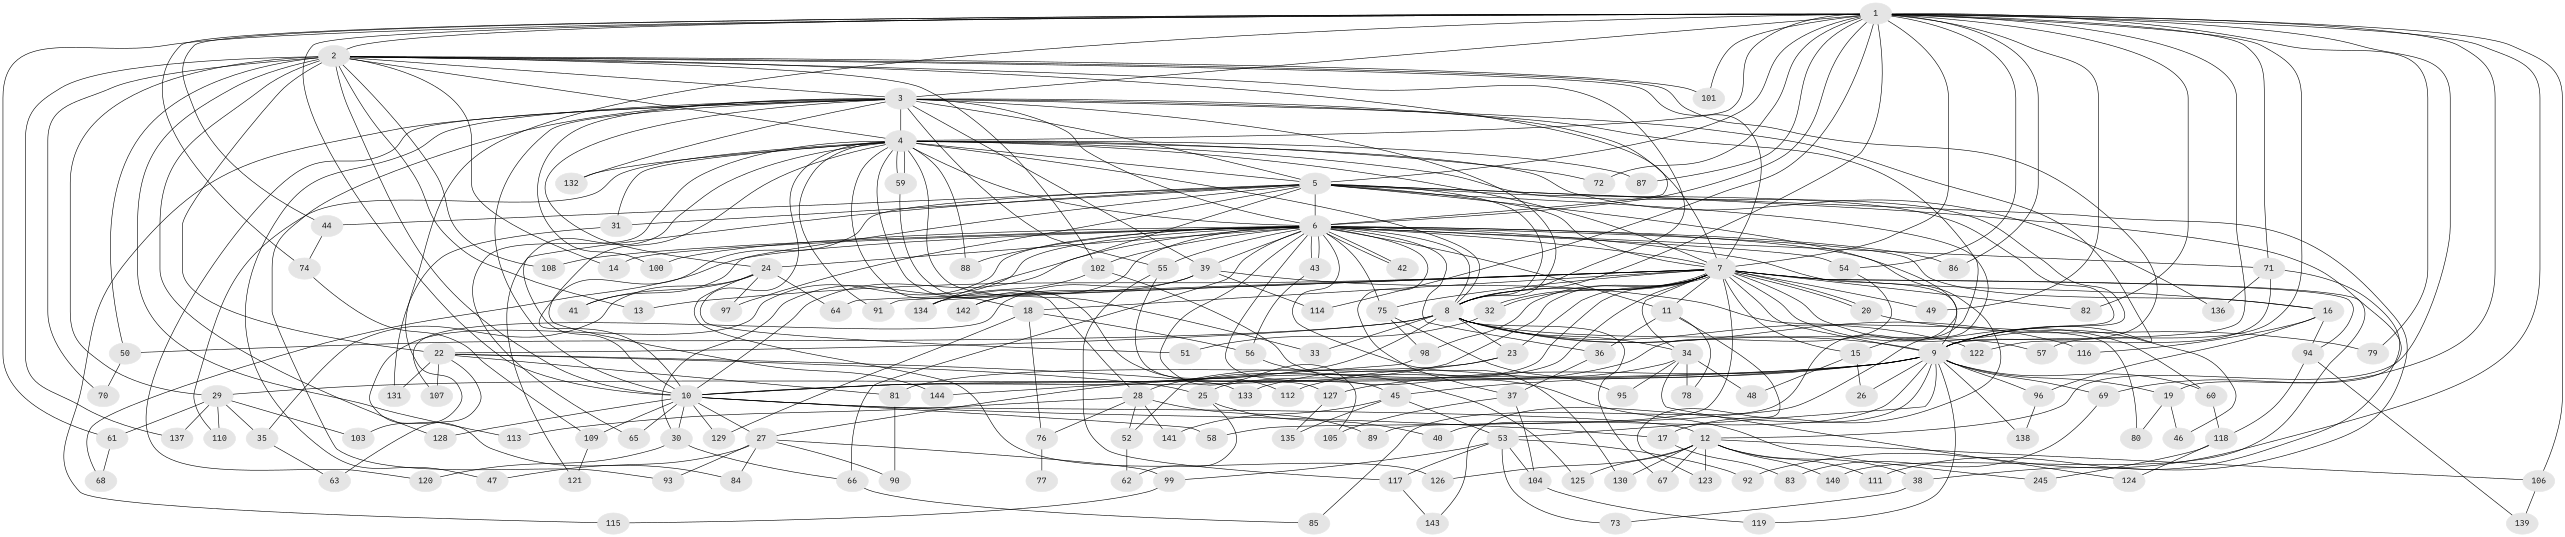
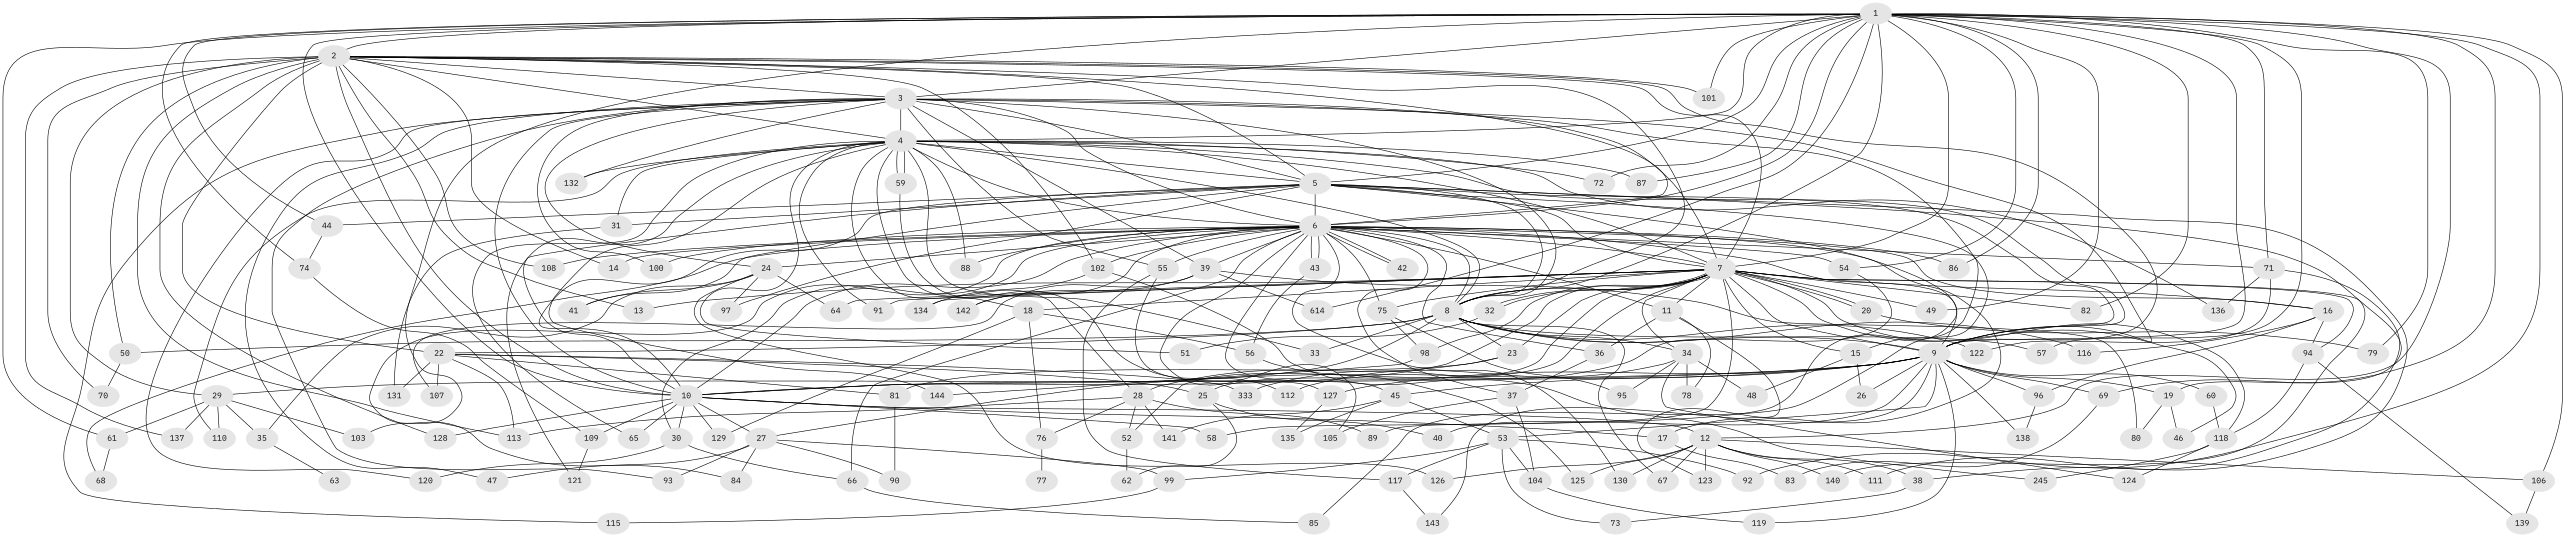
  graph {
    fontname="IBM Plex Mono"
    node [color=gray90 fontname="IBM Plex Mono" style=filled]
    edge [fontname="IBM Plex Mono"]
    1
    2
    3
    4
    5
    6
    7
    8
    9
    10
    12
    44
    49
    54
    57
    61
    69
    71
    72
    74
    79
    82
    86
    87
    92
    101
    103
    106
-   114
+   114 [label=614]
    13
    14
    22
    29
    50
    70
    102
    108
    113
    128
    137
    15
    24
    39
    47
    55
    93
    100
    115
    120
    132
    18
    28
    31
    33
    51
    59
    65
    88
    91
    110
    136
    144
    19
    38
    41
    58
    85
    97
    121
    11
    16
    17
    30
    36
    37
    42
    43
    45
    66
    68
    75
    84
    105
    130
    142
    20
    23
    25
    32
    34
    46
    52
    60
    64
    89
    94
    98
    134
    140
    67
    116
    122
    26
    27
    40
    53
    96
    119
    127
    138
    143
    109
    129
    123
    111
    125
    126
-   133
+   133 [label=333]
    83
    139
    63
    81
    107
    131
    35
    n126 [label=245]
    48
    80
    117
    56
    76
    141
    112
    73
    78
    104
    135
    95
    62
    124
    118
    90
    99
    77
    1 -- 2
    1 -- 3
    1 -- 4
    1 -- 5
    1 -- 6
    1 -- 7
    1 -- 8
    1 -- 9
    1 -- 10
    1 -- 12
    1 -- 44
    1 -- 49
    1 -- 54
    1 -- 57
    1 -- 61
    1 -- 69
    1 -- 71
    1 -- 72
    1 -- 74
    1 -- 79
    1 -- 82
    1 -- 86
    1 -- 87
    1 -- 92
    1 -- 101
    1 -- 103
    1 -- 106
    1 -- 114
    2 -- 3
    2 -- 4
-   134 -- 5
+   2 -- 5
    2 -- 6
    2 -- 7
    2 -- 8
    2 -- 9
    2 -- 10
    2 -- 101
    2 -- 13
    2 -- 14
    2 -- 22
    2 -- 29
    2 -- 50
    2 -- 70
    2 -- 102
    2 -- 108
    2 -- 113
    2 -- 128
    2 -- 137
    3 -- 4
    3 -- 5
    3 -- 6
    3 -- 7
    3 -- 8
    3 -- 9
    3 -- 10
    3 -- 15
    3 -- 24
    3 -- 39
    3 -- 47
    3 -- 55
    3 -- 93
    3 -- 100
    3 -- 115
    3 -- 120
    3 -- 132
    4 -- 5
    4 -- 6
    4 -- 7
    4 -- 8
    4 -- 9
    4 -- 10
    4 -- 72
    4 -- 87
    4 -- 132
    4 -- 18
    4 -- 28
    4 -- 31
    4 -- 33
    4 -- 51
    4 -- 59
    4 -- 59
    4 -- 65
    4 -- 88
    4 -- 91
    4 -- 110
    4 -- 136
    4 -- 144
    5 -- 6
    5 -- 7
    5 -- 8
    5 -- 9
    5 -- 10
    5 -- 44
    5 -- 31
    5 -- 19
    5 -- 38
    5 -- 41
    5 -- 58
    5 -- 85
    5 -- 97
    5 -- 121
    6 -- 7
    6 -- 8
    6 -- 9
    6 -- 10
    6 -- 54
    6 -- 71
    6 -- 86
    6 -- 14
    6 -- 102
    6 -- 108
    6 -- 24
    6 -- 39
    6 -- 55
    6 -- 100
    6 -- 88
    6 -- 11
    6 -- 16
    6 -- 17
    6 -- 30
    6 -- 36
    6 -- 37
    6 -- 42
    6 -- 42
    6 -- 43
    6 -- 43
    6 -- 45
    6 -- 66
    6 -- 68
    6 -- 75
    6 -- 84
    6 -- 105
    6 -- 130
    6 -- 142
    7 -- 8
    7 -- 9
    7 -- 10
    7 -- 49
    7 -- 82
    7 -- 13
    7 -- 15
    7 -- 18
    7 -- 91
    7 -- 11
    7 -- 16
    7 -- 75
    7 -- 20
    7 -- 20
    7 -- 23
    7 -- 25
    7 -- 32
    7 -- 32
    7 -- 34
    7 -- 46
    7 -- 52
-   7 -- 60
+   7 -- 118
    7 -- 64
    7 -- 89
    7 -- 94
    7 -- 98
    7 -- 134
    7 -- 140
    8 -- 9
    8 -- 10
    8 -- 57
    8 -- 22
    8 -- 50
    8 -- 33
    8 -- 23
    8 -- 34
    8 -- 67
    8 -- 116
    8 -- 122
    9 -- 10
    9 -- 69
    9 -- 29
    9 -- 19
    9 -- 45
    9 -- 60
    9 -- 26
    9 -- 27
    9 -- 40
    9 -- 53
    9 -- 96
    9 -- 119
    9 -- 127
    9 -- 138
    9 -- 143
    10 -- 12
    10 -- 128
    10 -- 65
    10 -- 58
    10 -- 17
    10 -- 30
    10 -- 27
    10 -- 109
    10 -- 129
    12 -- 106
    12 -- 38
    12 -- 130
    12 -- 140
    12 -- 67
    12 -- 123
    12 -- 111
    12 -- 125
    12 -- 126
    44 -- 74
    54 -- 133
    61 -- 68
    69 -- 83
    71 -- 136
    71 -- 122
    71 -- 111
    74 -- 109
    106 -- 139
    22 -- 25
    22 -- 133
-   22 -- 63
+   22 -- 113
    22 -- 81
    22 -- 107
    22 -- 131
    29 -- 61
    29 -- 103
    29 -- 137
    29 -- 110
    29 -- 35
    50 -- 70
    102 -- 134
    102 -- n126
    15 -- 26
    15 -- 48
    24 -- 41
    24 -- 97
    24 -- 64
    24 -- 126
    24 -- 35
    39 -- 114
    39 -- 142
    39 -- 107
    39 -- 80
    55 -- 127
    55 -- 117
    18 -- 129
    18 -- 56
    18 -- 76
    28 -- 113
    28 -- 52
    28 -- 89
    28 -- 76
    28 -- 141
    31 -- 131
    59 -- 112
    19 -- 46
    19 -- 80
    38 -- 73
    11 -- 36
    11 -- 123
    11 -- 78
    16 -- 94
    16 -- 116
    16 -- 96
    17 -- 83
    30 -- 120
    30 -- 66
    36 -- 37
    37 -- 105
    37 -- 104
    43 -- 56
    45 -- 53
    45 -- 141
    45 -- 135
    66 -- 85
    75 -- 98
    75 -- 95
    20 -- 79
    23 -- 28
    23 -- 81
    25 -- 40
    25 -- 62
    32 -- 51
    34 -- 48
    34 -- 112
    34 -- 78
    34 -- 95
    34 -- 124
    52 -- 62
    60 -- 118
    94 -- 139
    94 -- 118
    98 -- 144
    27 -- 47
    27 -- 93
    27 -- 84
    27 -- 90
    27 -- 99
    53 -- 92
    53 -- 117
    53 -- 73
    53 -- 104
    53 -- 99
    96 -- 138
    127 -- 135
    109 -- 121
    81 -- 90
    35 -- 63
    117 -- 143
    56 -- 125
    76 -- 77
    104 -- 119
    118 -- n126
    118 -- 124
    99 -- 115
  }
